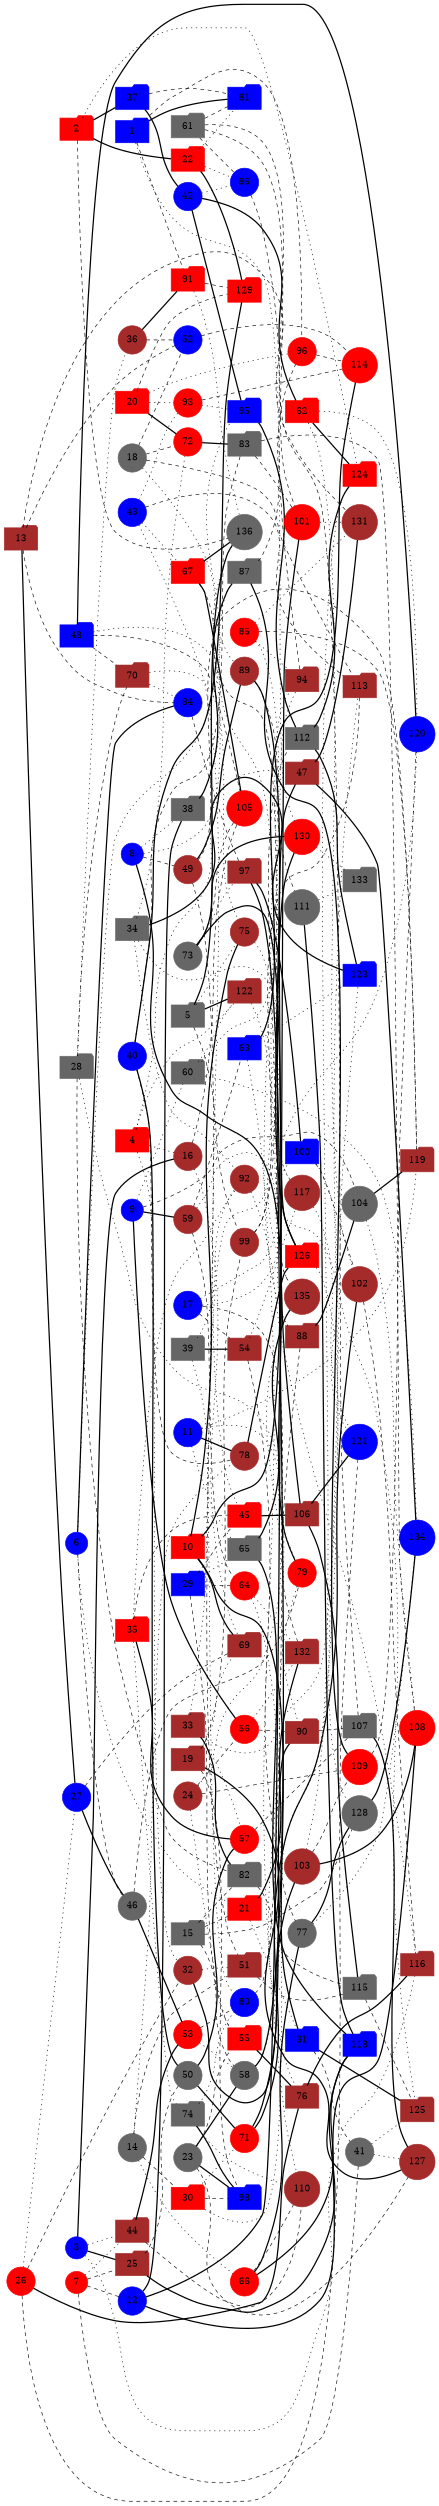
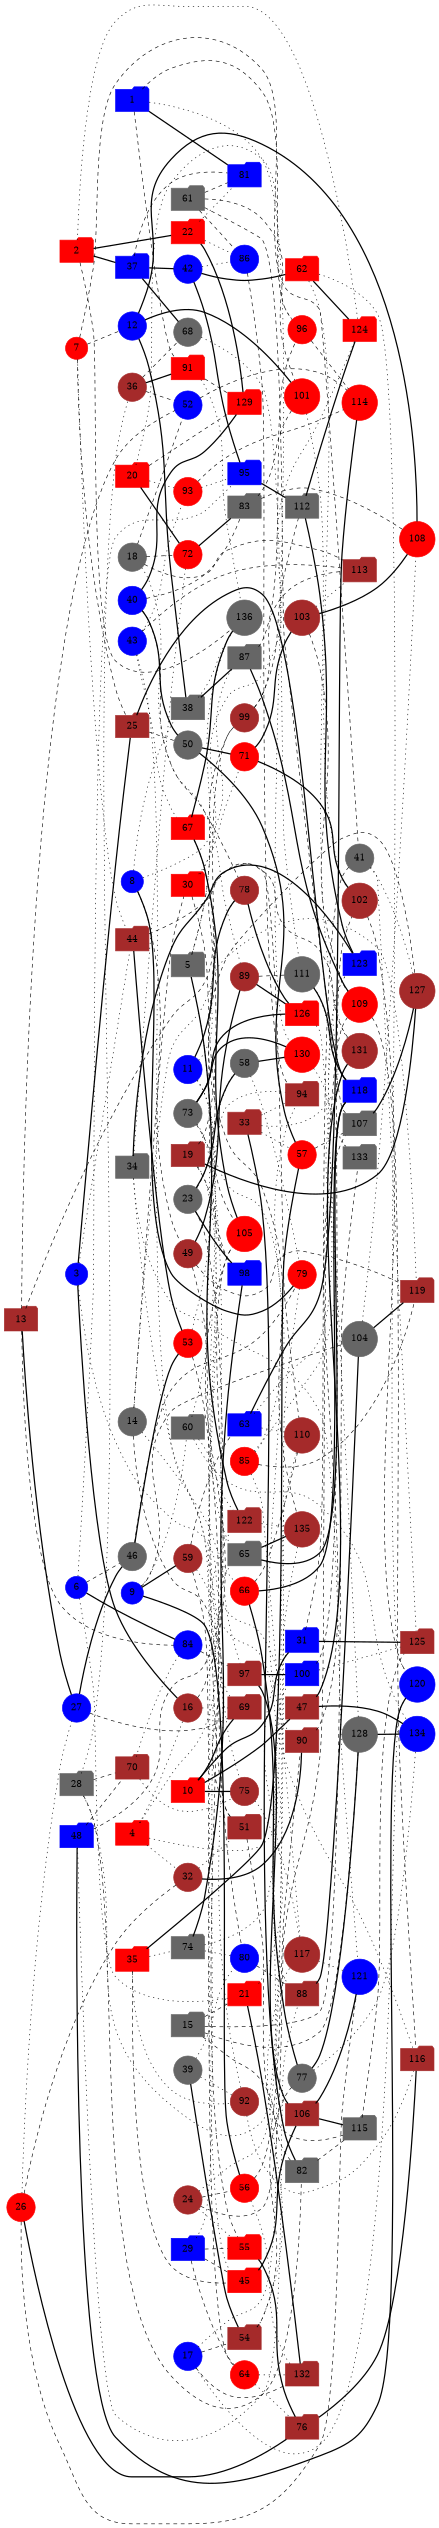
  graph {
    rankdir=LR
    node [color=brown shape=circle style=filled]
    edge [style=dotted]
    1 [color=blue shape=folder]
    81 [color=blue shape=folder]
    91 [color=red shape=folder]
    96 [color=red]
    130 [color=red]
    136 [color=gray40]
    129 [color=red shape=folder]
    114 [color=red]
    133 [color=gray40 shape=folder]
    2 [color=red shape=folder]
    22 [color=red shape=folder]
    37 [color=blue shape=folder]
    124 [color=red shape=folder]
    86 [color=blue]
+   68 [color=gray40]
    42 [color=blue]
    3 [color=blue]
    16
    25 [shape=folder]
    44 [shape=folder]
    116 [shape=folder]
    69 [shape=folder]
    105 [color=red]
    50 [color=gray40]
    118 [color=blue shape=folder]
    53 [color=red]
    110
    4 [color=red shape=folder]
    32
    47 [shape=folder]
    122 [shape=folder]
    90 [shape=folder]
    51 [shape=folder]
    131
    134 [color=blue]
    135
    5 [color=gray40 shape=folder]
    75
    99
    117
    113 [shape=folder]
    112 [color=gray40 shape=folder]
    6 [color=blue]
    21 [color=red shape=folder]
    46 [color=gray40]
    84 [color=blue]
    95 [color=blue shape=folder]
    31 [color=blue shape=folder]
    132 [shape=folder]
    79 [color=red]
    97 [shape=folder]
    7 [color=red]
    12 [color=blue]
    41 [color=gray40]
    38 [color=gray40 shape=folder]
    101 [color=red]
    108 [color=red]
    127
    125 [shape=folder]
    8 [color=blue]
    49
    87 [color=gray40 shape=folder]
    119 [shape=folder]
    89
    109 [color=red]
    9 [color=blue]
    56 [color=red]
    59
    60 [color=gray40 shape=folder]
    104 [color=gray40]
    64 [color=red]
    88 [shape=folder]
    63 [color=blue shape=folder]
    94 [shape=folder]
    10 [color=red shape=folder]
    11 [color=blue]
    65 [color=gray40 shape=folder]
    78
    126 [color=red shape=folder]
    107 [color=gray40 shape=folder]
    13 [shape=folder]
    27 [color=blue]
    52 [color=blue]
    14 [color=gray40]
    30 [color=red shape=folder]
    66 [color=red]
    98 [color=blue shape=folder]
    71 [color=red]
    115 [color=gray40 shape=folder]
    77 [color=gray40]
    15 [color=gray40 shape=folder]
    82 [color=gray40 shape=folder]
    128 [color=gray40]
    17 [color=blue]
    54 [shape=folder]
    100 [color=blue shape=folder]
    120 [color=blue]
    102
    18 [color=gray40]
    72 [color=red]
    83 [color=gray40 shape=folder]
    111 [color=gray40]
    19 [shape=folder]
    20 [color=red shape=folder]
    93 [color=red]
    23 [color=gray40]
    55 [color=red shape=folder]
    58 [color=gray40]
    76 [shape=folder]
    24
    57 [color=red]
    26 [color=red]
    121 [color=blue]
    28 [color=gray40 shape=folder]
    36
    70 [shape=folder]
    29 [color=blue shape=folder]
    45 [color=red shape=folder]
    106 [shape=folder]
    103
    33 [shape=folder]
    123 [color=blue shape=folder]
    34 [color=gray40 shape=folder]
    92
    35 [color=red shape=folder]
    74 [color=gray40 shape=folder]
    80 [color=blue]
    62 [color=red shape=folder]
-   39 [color=gray40 shape=folder]
+   39 [color=gray40]
    40 [color=blue]
    43 [color=blue]
    67 [color=red shape=folder]
    48 [color=blue shape=folder]
    61 [color=gray40 shape=folder]
    73 [color=gray40]
    85 [color=red]
    1 -- 81 [style=bold]
    1 -- 91 [style=dashed]
    1 -- 96 [style=dashed]
    1 -- 130
    91 -- 136
    91 -- 129 [style=dashed]
    96 -- 114 [style=dashed]
    130 -- 133
    2 -- 136 [style=dashed]
    2 -- 22 [style=bold]
    2 -- 37 [style=bold]
    2 -- 124
    22 -- 81
    22 -- 129 [style=bold]
    22 -- 86
    37 -- 81 [style=dashed]
+   37 -- 68 [style=bold]
    37 -- 42 [style=bold]
    86 -- 94 [style=dashed]
+   68 -- 111
    42 -- 86
    42 -- 95 [style=bold]
    42 -- 62 [style=bold]
    3 -- 16 [style=bold]
    3 -- 25 [style=bold]
    3 -- 44
    3 -- 116
    16 -- 69
    16 -- 105 [style=dashed]
    25 -- 50 [style=dashed]
    25 -- 118 [style=bold]
    44 -- 53 [style=bold]
    44 -- 110 [style=dashed]
    50 -- 71 [style=bold]
    50 -- 57 [style=bold]
    53 -- 58
    53 -- 80 [style=dashed]
    4 -- 16
    4 -- 32
    4 -- 47
    4 -- 122
    32 -- 90 [style=bold]
    32 -- 51
    47 -- 131 [style=bold]
    47 -- 134 [style=bold]
    122 -- 135
    90 -- 107 [style=dashed]
    51 -- 115 [style=dashed]
-   5 -- 136 [style=bold]
+   5 -- 136
    5 -- 122 [style=bold]
    5 -- 75
    5 -- 99 [style=dashed]
    75 -- 117
    99 -- 113 [style=dashed]
    99 -- 112 [style=dashed]
    117 -- 121
    112 -- 124 [style=bold]
    112 -- 123 [style=bold]
    6 -- 21
    6 -- 46 [style=dashed]
    6 -- 84 [style=bold]
    6 -- 95
    21 -- 31
    21 -- 132 [style=bold]
    46 -- 53 [style=bold]
    46 -- 79 [style=dashed]
    84 -- 97 [style=dashed]
    95 -- 112 [style=bold]
    31 -- 41 [style=dashed]
    31 -- 125 [style=bold]
    97 -- 100 [style=bold]
    97 -- 106 [style=bold]
    7 -- 25 [style=dashed]
    7 -- 44
    7 -- 12 [style=dashed]
    7 -- 41 [style=dashed]
    12 -- 38 [style=bold]
    12 -- 101 [style=bold]
    12 -- 108 [style=bold]
    41 -- 127
    41 -- 125
    38 -- 136
    38 -- 87 [style=bold]
    101 -- 131
    8 -- 79 [style=bold]
    8 -- 38
    8 -- 49 [style=dashed]
    8 -- 87
    49 -- 51 [style=dashed]
    49 -- 119 [style=dashed]
    49 -- 89 [style=bold]
    87 -- 96 [style=dashed]
    87 -- 109 [style=bold]
    89 -- 126 [style=bold]
    89 -- 111 [style=dashed]
    109 -- 120 [style=dashed]
    9 -- 56 [style=bold]
    9 -- 59 [style=bold]
    9 -- 60
    9 -- 104 [style=dashed]
    56 -- 90 [style=dashed]
    56 -- 132
    59 -- 64 [style=dashed]
    59 -- 88
    59 -- 63 [style=dashed]
    60 -- 122
    60 -- 134
    60 -- 94
    104 -- 108
    104 -- 119 [style=bold]
    64 -- 132
    64 -- 76
    88 -- 104 [style=bold]
    63 -- 114 [style=bold]
    63 -- 110
    63 -- 123
    10 -- 69 [style=bold]
    10 -- 47 [style=bold]
    10 -- 75 [style=bold]
    10 -- 31 [style=bold]
    11 -- 90
    11 -- 119
    11 -- 65
    11 -- 78 [style=bold]
    65 -- 118 [style=bold]
    65 -- 135 [style=bold]
    78 -- 126 [style=bold]
    126 -- 128
    107 -- 127 [style=bold]
    13 -- 131 [style=dashed]
    13 -- 84 [style=dashed]
    13 -- 27 [style=bold]
    13 -- 52 [style=dashed]
    27 -- 69 [style=dashed]
    27 -- 46 [style=bold]
    52 -- 114 [style=dashed]
    14 -- 51 [style=dashed]
    14 -- 78
    14 -- 30 [style=dashed]
    14 -- 66
    30 -- 124
    30 -- 98 [style=dashed]
    30 -- 71
    66 -- 118 [style=bold]
    66 -- 110 [style=dashed]
    66 -- 77 [style=bold]
    71 -- 102 [style=bold]
    71 -- 103 [style=bold]
    115 -- 125 [style=dashed]
    77 -- 134
    77 -- 128 [style=bold]
-   15 -- 58 [style=dashed]
+   15 -- 133 [style=dashed]
    15 -- 21 [style=dashed]
    15 -- 82 [style=dashed]
    15 -- 128 [style=dashed]
    82 -- 115 [style=dashed]
    128 -- 134 [style=bold]
    17 -- 132 [style=dashed]
    17 -- 54 [style=dashed]
    17 -- 100
    17 -- 120
    54 -- 117
    54 -- 77 [style=dashed]
    100 -- 125
    100 -- 102 [style=dashed]
    102 -- 116 [style=dashed]
    18 -- 113 [style=dashed]
    18 -- 89
    18 -- 52 [style=dashed]
    18 -- 72 [style=dashed]
    72 -- 83 [style=bold]
    83 -- 101 [style=dashed]
    83 -- 108 [style=dashed]
    111 -- 133
    111 -- 118 [style=bold]
    19 -- 69
    19 -- 99 [style=dashed]
    19 -- 127 [style=bold]
    19 -- 98 [style=dashed]
    20 -- 96
    20 -- 129 [style=dashed]
    20 -- 72 [style=bold]
    20 -- 93
    93 -- 114 [style=dashed]
    93 -- 95
    23 -- 127 [style=dashed]
    23 -- 98 [style=bold]
    23 -- 55 [style=dashed]
    23 -- 58 [style=bold]
    55 -- 76 [style=bold]
    58 -- 130 [style=bold]
    58 -- 79
    76 -- 116 [style=bold]
    24 -- 135
    24 -- 109 [style=dashed]
    24 -- 56 [style=dashed]
    24 -- 55
    57 -- 107 [style=dashed]
    26 -- 32 [style=dashed]
    26 -- 27
    26 -- 76 [style=bold]
    26 -- 121 [style=dashed]
    28 -- 79
    28 -- 82 [style=dashed]
    28 -- 36
    28 -- 70 [style=dashed]
    36 -- 91 [style=bold]
+   36 -- 68 [style=dashed]
    36 -- 52 [style=dashed]
    70 -- 75
    70 -- 84
    29 -- 64 [style=dashed]
    29 -- 65
    29 -- 55 [style=dashed]
    29 -- 45 [style=dashed]
    45 -- 106 [style=bold]
    106 -- 115 [style=bold]
    106 -- 121 [style=bold]
    103 -- 113
    103 -- 108 [style=bold]
    103 -- 109 [style=dashed]
    33 -- 94
    33 -- 82 [style=bold]
    33 -- 57
    33 -- 123
    34 -- 72
    34 -- 121
    34 -- 123 [style=bold]
    34 -- 92
    92 -- 116
    35 -- 57 [style=bold]
    35 -- 45 [style=dashed]
    35 -- 92
    35 -- 74
    74 -- 110
    74 -- 98 [style=bold]
    74 -- 80
    80 -- 88 [style=dashed]
    62 -- 124 [style=bold]
    62 -- 120
    62 -- 102
    39 -- 54 [style=bold]
    39 -- 92
    39 -- 80
    40 -- 129 [style=bold]
    40 -- 50 [style=bold]
    40 -- 78 [style=dashed]
    40 -- 83 [style=dashed]
    43 -- 113 [style=dashed]
    43 -- 93
    43 -- 45
    43 -- 67
    67 -- 136 [style=bold]
    67 -- 105 [style=bold]
    67 -- 135 [style=dashed]
    48 -- 105 [style=dashed]
    48 -- 88
    48 -- 120 [style=bold]
    48 -- 70 [style=dashed]
    61 -- 81 [style=dashed]
    61 -- 86 [style=dashed]
    61 -- 101 [style=dashed]
    61 -- 107 [style=dashed]
    73 -- 130 [style=bold]
    73 -- 105 [style=dashed]
    73 -- 97
    73 -- 126 [style=bold]
    85 -- 131
    85 -- 117
    85 -- 119 [style=dashed]
    85 -- 94
  }
